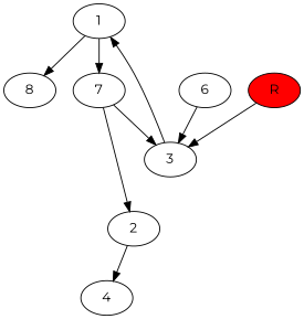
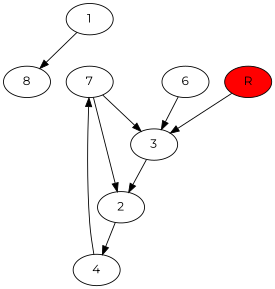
  digraph {
    fontname=Montserrat
    node [fontname=Montserrat]
    edge [fontname=Montserrat]
    1
    8
    2
    4
    7
    3
    6
    R [fillcolor="#ff0000" style=filled]
    1 -> 8
    2 -> 4
-   1 -> 7
+   4 -> 7
    7 -> 2
    7 -> 3
-   3 -> 1
+   3 -> 2
    6 -> 3
    R -> 3
  }
